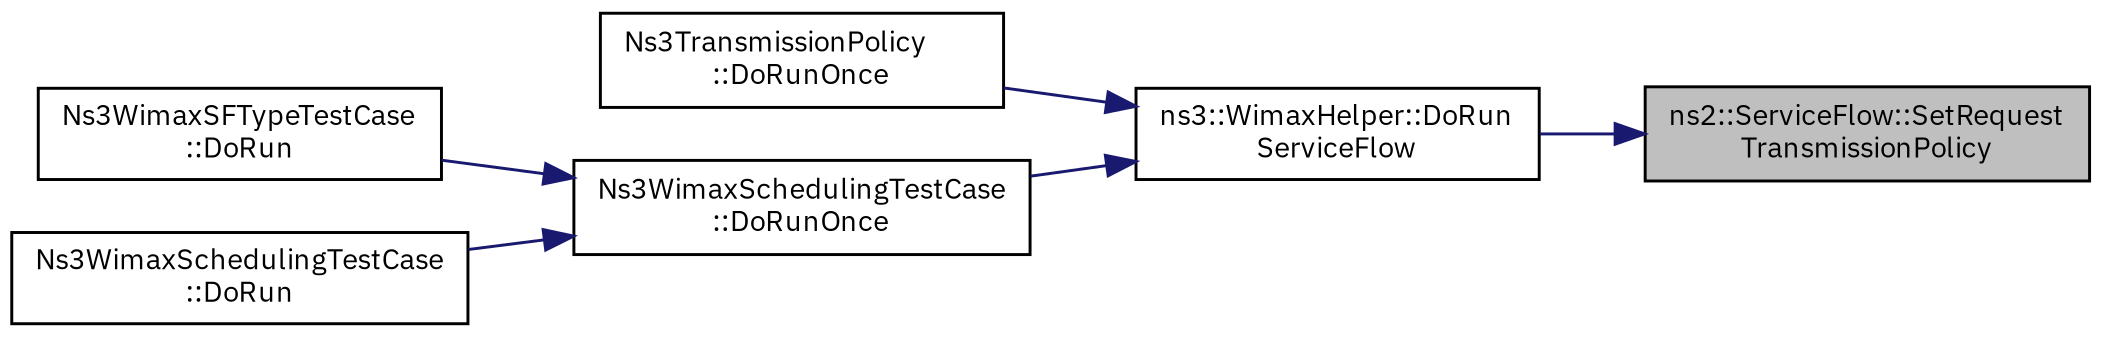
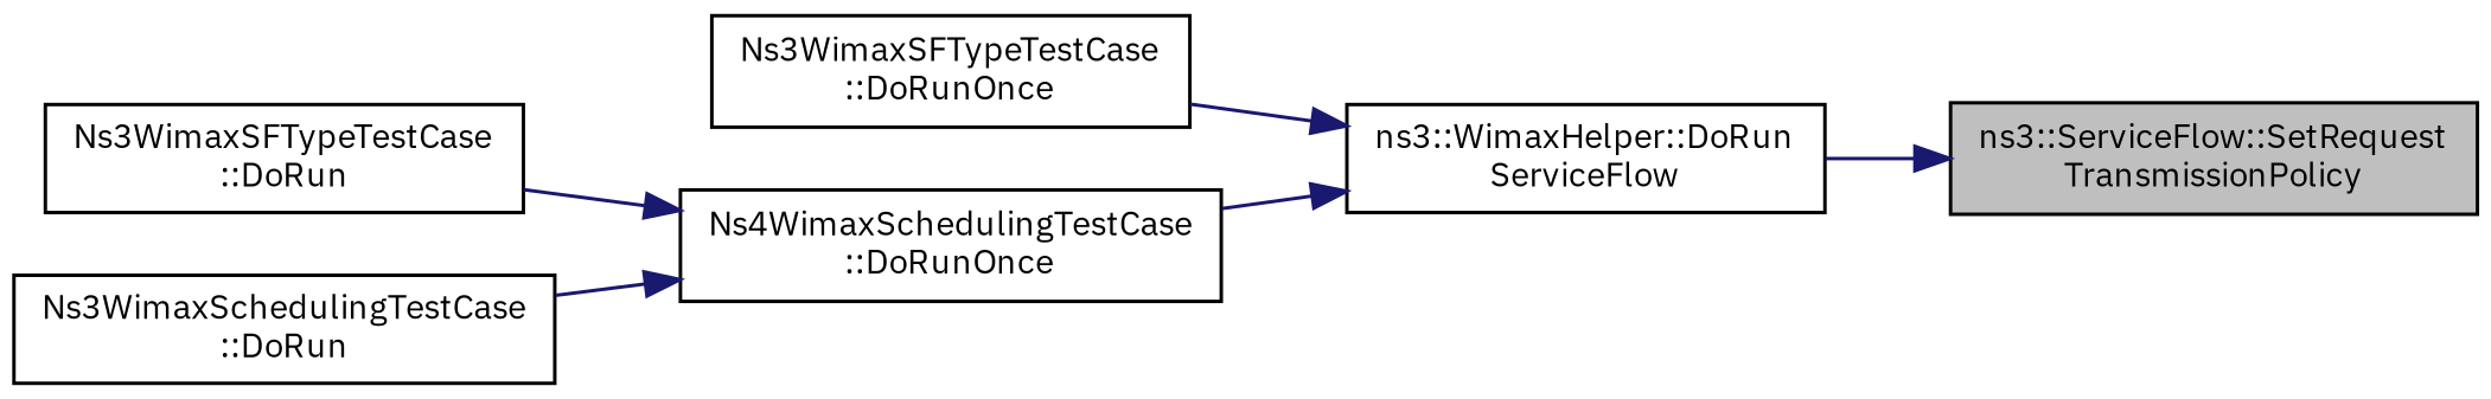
  digraph {
    fontname="IBM Plex Sans"
    rankdir=RL
    node [color=black fillcolor=white fontname="IBM Plex Sans" fontsize=10 shape=record style=filled]
    edge [color=midnightblue dir=back fontname="IBM Plex Sans" fontsize=10 labelfontname=Helvetica labelfontsize=10 style=solid]
-   n1 [fillcolor=grey75 fontcolor=black height=0.2 label="ns2::ServiceFlow::SetRequest\lTransmissionPolicy" width=0.4]
+   n1 [fillcolor=grey75 fontcolor=black height=0.2 label="ns3::ServiceFlow::SetRequest\lTransmissionPolicy" width=0.4]
    n2 [height=0.2 label="ns3::WimaxHelper::DoRun\lServiceFlow" width=0.4]
-   n3 [height=0.2 label="Ns3TransmissionPolicy\l::DoRunOnce" width=0.4]
-   n4 [height=0.2 label="Ns3WimaxSchedulingTestCase\l::DoRunOnce" width=0.4]
+   n3 [height=0.2 label="Ns3WimaxSFTypeTestCase\l::DoRunOnce" width=0.4]
+   n4 [height=0.2 label="Ns4WimaxSchedulingTestCase\l::DoRunOnce" width=0.4]
    n5 [height=0.2 label="Ns3WimaxSFTypeTestCase\l::DoRun" width=0.4]
    n6 [height=0.2 label="Ns3WimaxSchedulingTestCase\l::DoRun" width=0.4]
    n1 -> n2
    n2 -> n3
    n2 -> n4
    n4 -> n5
    n4 -> n6
  }
